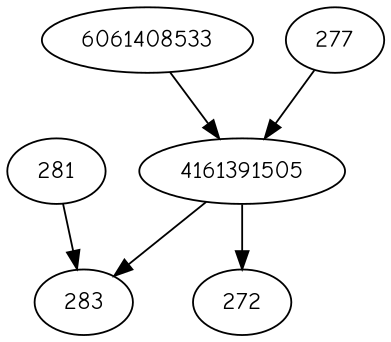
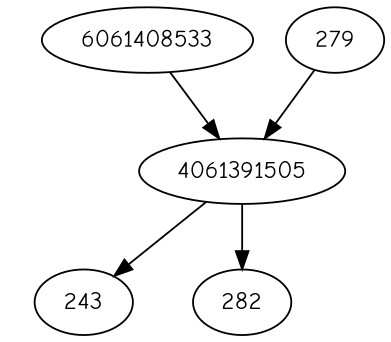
  strict digraph {
    fontname="Comic Neue"
    node [fontname="Comic Neue"]
    edge [fontname="Comic Neue"]
-   4061391505 [label=4161391505]
-   282 [label=272]
-   283
+   4061391505
+   282
+   283 [label=243]
    n4 [label=6061408533]
-   279 [label=277]
-   281
+   279
    4061391505 -> 282
    4061391505 -> 283
    n4 -> 4061391505
    279 -> 4061391505
-   281 -> 283
  }
